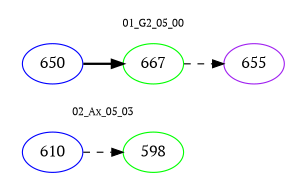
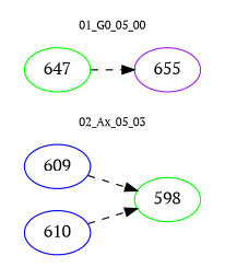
  digraph {
    fontname="PT Serif"
    rankdir=LR
    node [color=blue fontname="PT Serif"]
    edge [color=black fontname="PT Serif" style=dashed]
+   n1 [label=609]
    n2 [color=green label=598]
    n3 [label=610]
-   n4 [label=650]
-   n5 [color=green label=667]
+   n5 [color=green label=647]
    n6 [color=purple label=655]
    subgraph cluster_1 {
      color=white
      fontsize=10
      label="02_Ax_05_03"
+     n1
      n2
      n3
    }
    subgraph cluster_2 {
      color=white
      fontsize=10
-     label="01_G2_05_00"
-     n4
+     label="01_G0_05_00"
      n5
      n6
    }
+   n1 -> n2
    n3 -> n2
-   n4 -> n5 [style=bold]
    n5 -> n6
  }
